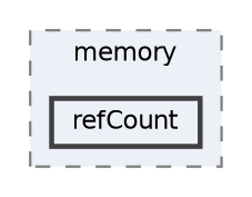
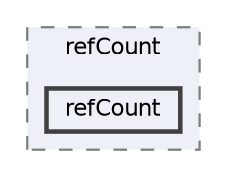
  digraph {
    compound=true
    n1 [color=grey25 fillcolor="#edf0f7" fontname=Helvetica fontsize=10 height=0.2 label=refCount shape=box style="filled,bold" width=0.4]
    subgraph cluster_1 {
      bgcolor="#edf0f7"
      fontname=Helvetica
      fontsize=10
-     label=memory
+     label=refCount
      pencolor=grey50
      style="filled,dashed"
      n1
    }
  }
